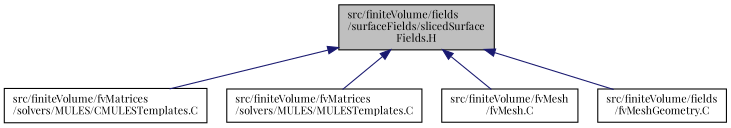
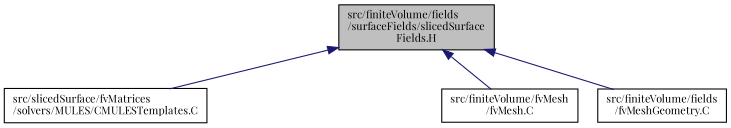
  digraph {
    fontname="Playfair Display"
    node [color=black fontname="Playfair Display" fontsize=10 shape=record]
    edge [color=midnightblue dir=back fontname="Playfair Display" fontsize=10 labelfontname=Helvetica labelfontsize=10 style=solid]
    n1 [fillcolor=grey75 fontcolor=black height=0.2 label="src/finiteVolume/fields\l/surfaceFields/slicedSurface\lFields.H" style=filled width=0.4]
-   n2 [height=0.2 label="src/finiteVolume/fvMatrices\l/solvers/MULES/CMULESTemplates.C" width=0.4]
-   n3 [height=0.2 label="src/finiteVolume/fvMatrices\l/solvers/MULES/MULESTemplates.C" width=0.4]
+   n2 [height=0.2 label="src/slicedSurface/fvMatrices\l/solvers/MULES/CMULESTemplates.C" width=0.4]
    n4 [height=0.2 label="src/finiteVolume/fvMesh\l/fvMesh.C" width=0.4]
    n5 [height=0.2 label="src/finiteVolume/fields\l/fvMeshGeometry.C" width=0.4]
    n1 -> n2
-   n1 -> n3
    n1 -> n4
    n1 -> n5
  }
